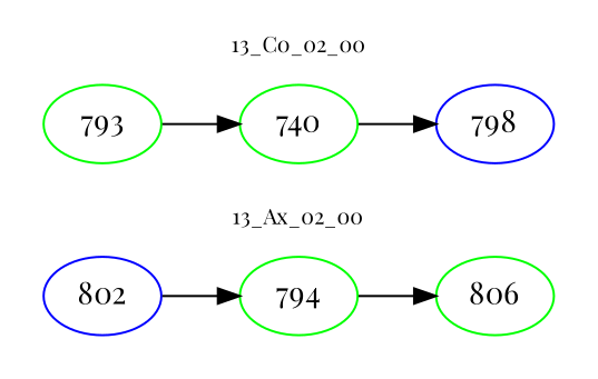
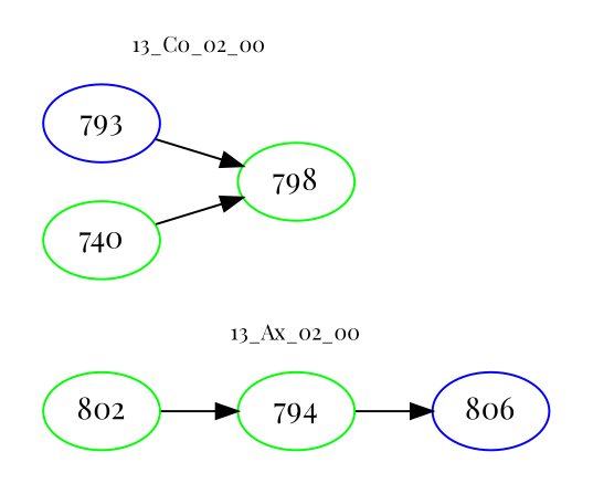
  digraph {
    fontname="Playfair Display"
    rankdir=LR
    node [color=green fontname="Playfair Display"]
    edge [color=black fontname="Playfair Display"]
-   n1 [color=blue label=802]
+   n1 [label=802]
    n2 [label=794]
-   n3 [label=806]
-   n4 [label=793]
+   n3 [color=blue label=806]
+   n4 [color=blue label=793]
    n5 [label=740]
-   n6 [color=blue label=798]
+   n6 [label=798]
    subgraph cluster_1 {
      color=white
      fontsize=10
      label="13_Ax_02_00"
      n1
      n2
      n3
    }
    subgraph cluster_2 {
      color=white
      fontsize=10
      label="13_C0_02_00"
      n4
      n5
      n6
    }
    n1 -> n2
    n2 -> n3
-   n4 -> n5
+   n4 -> n6
    n5 -> n6
  }
